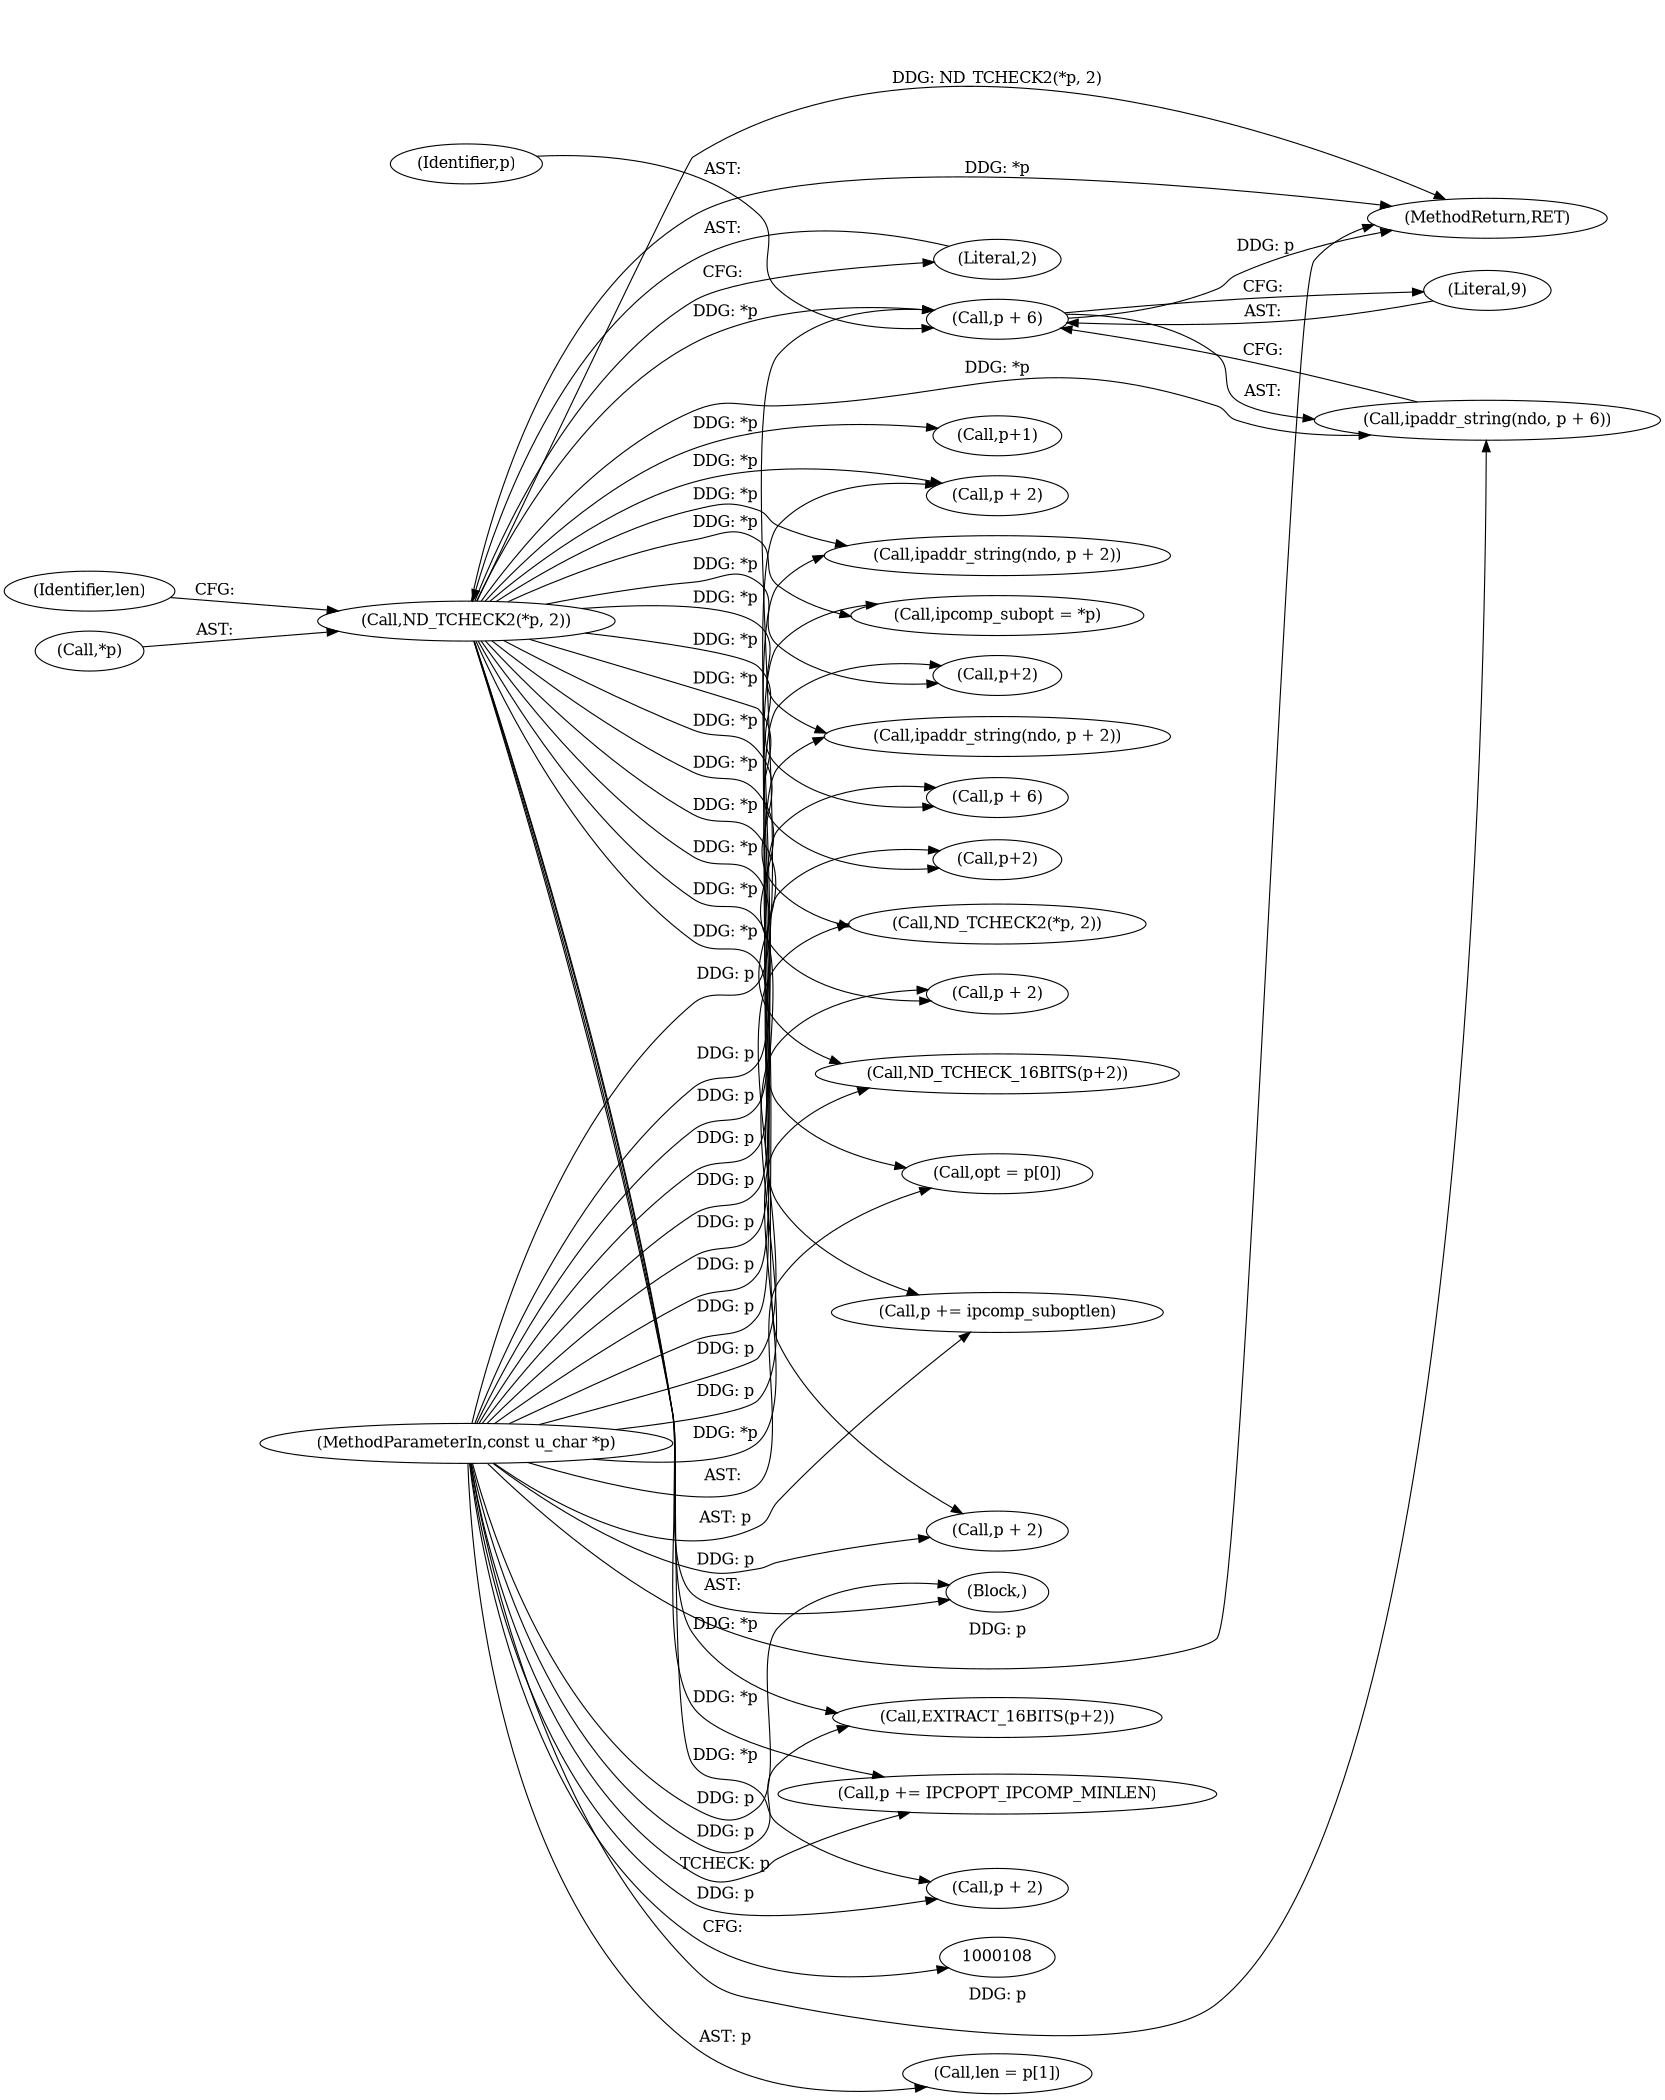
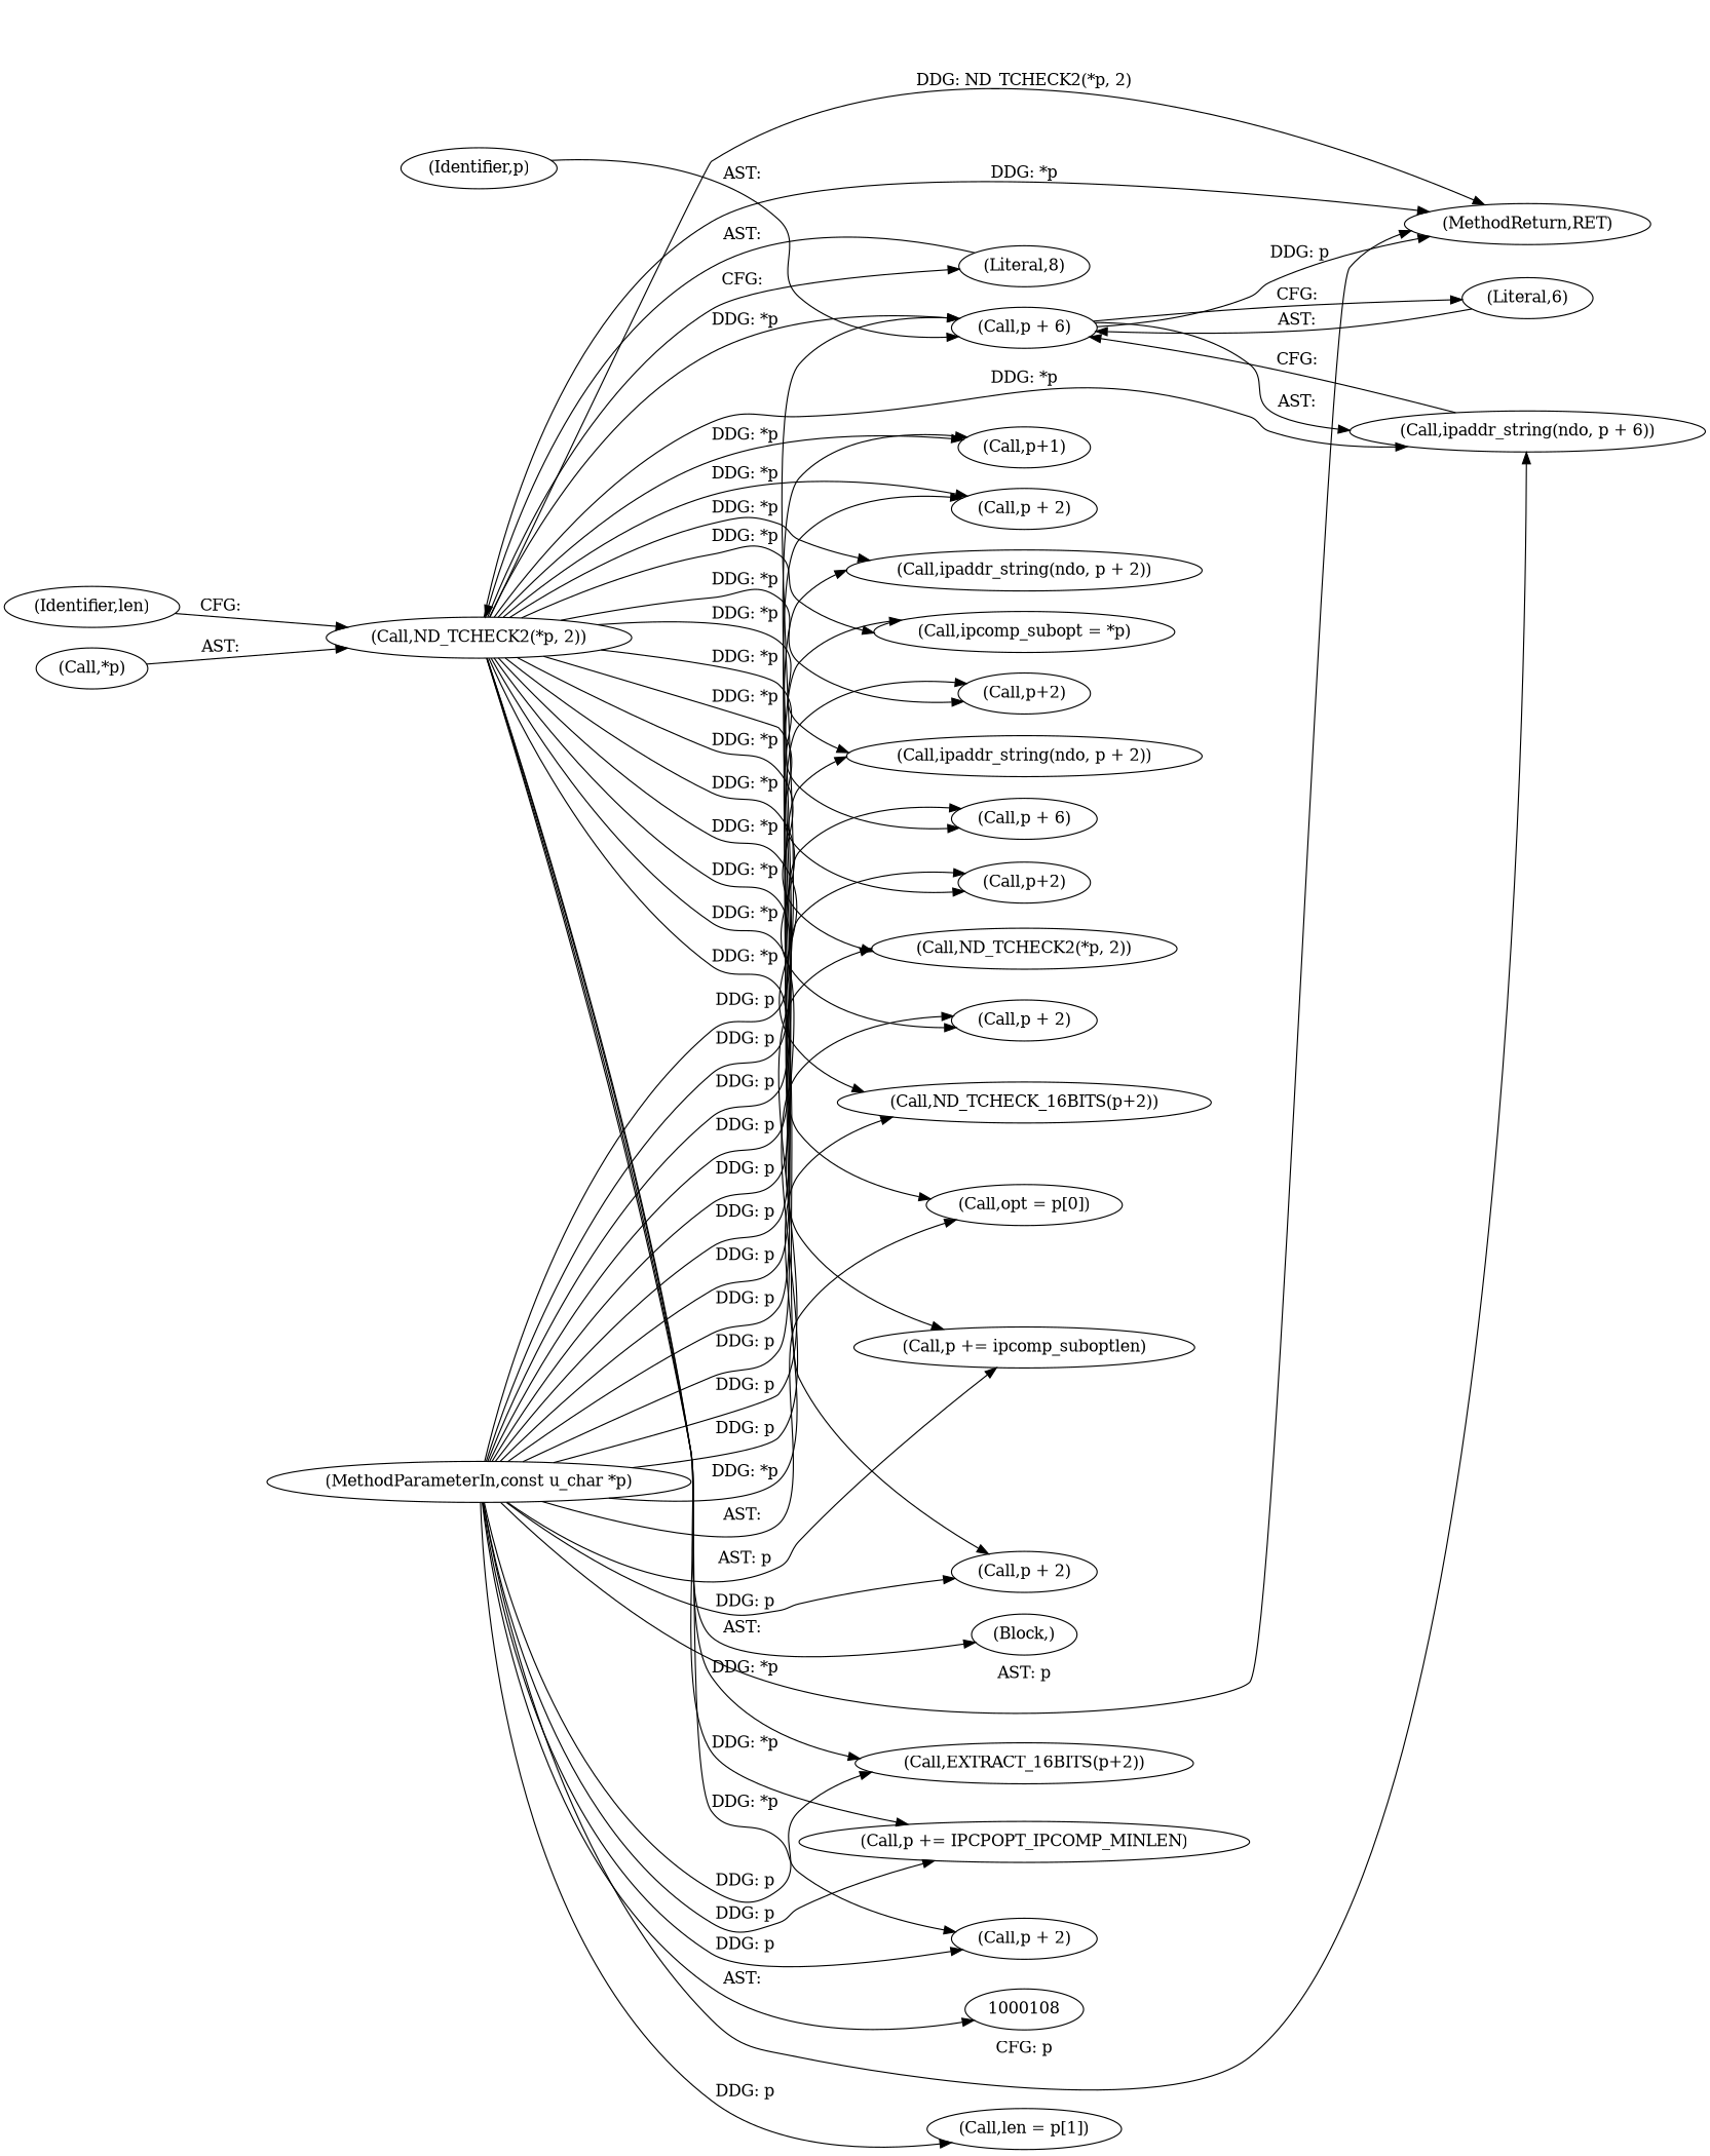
  digraph {
    rankdir=LR
    n1 [label="(Call,p + 6)"]
    n2 [label="(MethodReturn,RET)"]
    n3 [label="(Call,ipaddr_string(ndo, p + 6))"]
-   n4 [label="(Literal,9)"]
+   n4 [label="(Literal,6)"]
    n5 [label="(MethodParameterIn,const u_char *p)"]
    n6 [label="(Call,ipcomp_subopt = *p)"]
    n7 [label="(Call,p+2)"]
    n8 [label="(Call,ND_TCHECK2(*p, 2))"]
    n9 [label="(Call,p + 2)"]
    n10 [label="(Call,ipaddr_string(ndo, p + 2))"]
    n11 [label="(Call,p + 2)"]
    n12 [label="(Call,p += IPCPOPT_IPCOMP_MINLEN)"]
    n13 [label="(Call,p + 2)"]
    n14 [label="(Call,len = p[1])"]
    n15 [label="(Call,p + 6)"]
    n16 [label="(Call,ND_TCHECK_16BITS(p+2))"]
    n17 [label="(Call,ipaddr_string(ndo, p + 2))"]
    n18 [label="(Call,p += ipcomp_suboptlen)"]
    n19 [label="(Call,opt = p[0])"]
    n20 [label="(Call,EXTRACT_16BITS(p+2))"]
    n21 [label="(Call,p+1)"]
    n22 [label="(Call,p+2)"]
    n23 [label="(Call,p + 2)"]
    1000108
    n25 [label="(Call,ND_TCHECK2(*p, 2))"]
    n26 [label="(Block,)"]
-   n27 [label="(Literal,2)"]
+   n27 [label="(Literal,8)"]
    n28 [label="(Identifier,len)"]
    n29 [label="(Identifier,p)"]
    n30 [label="(Call,*p)"]
    n1 -> n2 [label="DDG: p"]
    n1 -> n3 [label="AST: "]
    n1 -> n4 [label="CFG: "]
    n3 -> n1 [label="CFG: "]
    n4 -> n1 [label="AST: "]
    n5 -> n1 [label="DDG: p"]
-   n5 -> n2 [label="DDG: p"]
-   n5 -> n3 [label="DDG: p"]
+   n5 -> n2 [label="AST: p"]
+   n5 -> n3 [label="CFG: p"]
    n5 -> n6 [label="DDG: p"]
    n5 -> n7 [label="DDG: p"]
    n5 -> n8 [label="DDG: p"]
    n5 -> n9 [label="DDG: p"]
    n5 -> n10 [label="DDG: p"]
    n5 -> n11 [label="DDG: p"]
-   n5 -> n12 [label="TCHECK: p"]
+   n5 -> n12 [label="DDG: p"]
    n5 -> n13 [label="DDG: p"]
-   n5 -> n14 [label="AST: p"]
+   n5 -> n14 [label="DDG: p"]
    n5 -> n15 [label="DDG: p"]
    n5 -> n16 [label="DDG: *p"]
    n5 -> n17 [label="DDG: p"]
    n5 -> n18 [label="AST: p"]
    n5 -> n19 [label="AST: "]
    n5 -> n20 [label="DDG: p"]
-   n5 -> n26 [label="DDG: p"]
+   n5 -> n21 [label="DDG: p"]
    n5 -> n22 [label="DDG: p"]
    n5 -> n23 [label="DDG: p"]
-   n5 -> 1000108 [label="CFG: "]
+   n5 -> 1000108 [label="AST: "]
    n25 -> n1 [label="DDG: *p"]
    n25 -> n2 [label="DDG: *p"]
    n25 -> n2 [label="DDG: ND_TCHECK2(*p, 2)"]
    n25 -> n3 [label="DDG: *p"]
    n25 -> n6 [label="DDG: *p"]
    n25 -> n7 [label="DDG: *p"]
    n25 -> n8 [label="DDG: *p"]
    n25 -> n9 [label="DDG: *p"]
    n25 -> n10 [label="DDG: *p"]
    n25 -> n11 [label="DDG: *p"]
    n25 -> n12 [label="DDG: *p"]
    n25 -> n13 [label="DDG: *p"]
    n25 -> n15 [label="DDG: *p"]
    n25 -> n16 [label="DDG: *p"]
    n25 -> n17 [label="DDG: *p"]
    n25 -> n18 [label="DDG: *p"]
    n25 -> n19 [label="DDG: *p"]
    n25 -> n20 [label="DDG: *p"]
    n25 -> n21 [label="DDG: *p"]
    n25 -> n22 [label="DDG: *p"]
    n25 -> n23 [label="DDG: *p"]
    n25 -> n26 [label="AST: "]
    n25 -> n27 [label="CFG: "]
    n27 -> n25 [label="AST: "]
    n28 -> n25 [label="CFG: "]
    n29 -> n1 [label="AST: "]
    n30 -> n25 [label="AST: "]
  }
